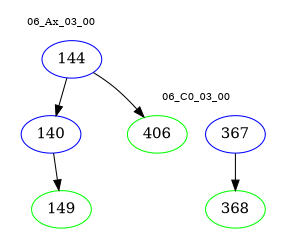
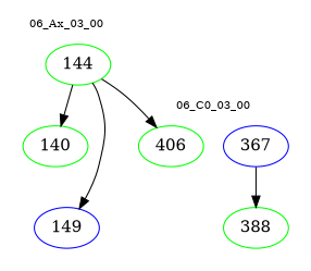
  digraph {
    node [color=blue]
    edge [color=black]
-   n1 [label=144]
-   n2 [label=140]
-   n3 [color=green label=149]
+   n1 [color=green label=144]
+   n2 [color=green label=140]
+   n3 [label=149]
    n4 [label=367]
-   n5 [color=green label=368]
+   n5 [color=green label=388]
    n6 [color=green label=406]
    subgraph cluster_1 {
      color=white
      fontsize=10
      label="06_Ax_03_00"
      n1
      n2
      n3
    }
    subgraph cluster_2 {
      color=white
      fontsize=10
      label="06_C0_03_00"
      n4
      n5
      n6
    }
    n1 -> n2
-   n2 -> n3
+   n1 -> n3
    n1 -> n6
    n4 -> n5
  }
